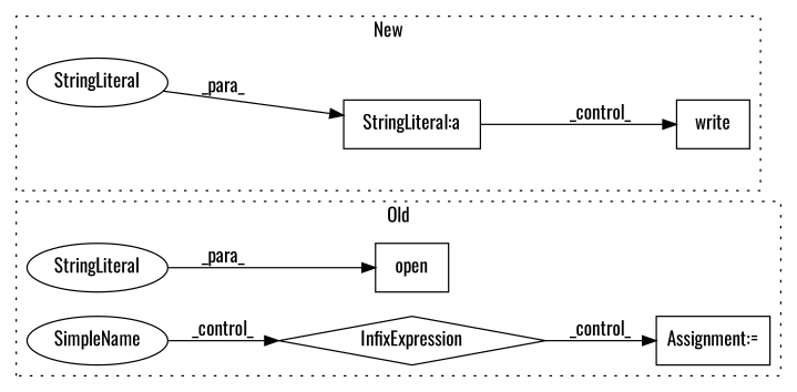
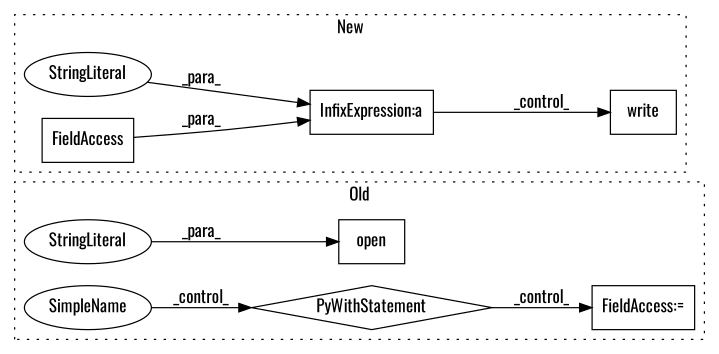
  digraph {
    fontname=Oswald
    rankdir=LR
    node [a=32 fontname=Oswald shape=box]
    edge [fontname=Oswald]
    n1 [l="5,1" label=open s="3408,3493"]
    n2 [a=45 l=6 label=StringLiteral s=3487 shape=ellipse]
-   n3 [a=104 l="10,2" label=InfixExpression s="3395,3494" shape=diamond]
-   n4 [a=7 l=2 label="Assignment:=" s=3511]
+   n3 [a=104 l="10,2" label=PyWithStatement s="3395,3494" shape=diamond]
+   n4 [a=7 l=2 label="FieldAccess:=" s=3511]
    n5 [a=42 label=SimpleName shape=ellipse]
    n6 [l="6,1" label=write s="3372,3452"]
-   n7 [a=27 l=3 label="StringLiteral:a" s=3400]
+   n7 [a=27 l=3 label="InfixExpression:a" s=3400]
    n8 [a=45 l=29 label=StringLiteral s=3403 shape=ellipse]
+   n9 [a=22 l=21 label=FieldAccess s=3379]
    subgraph cluster_1 {
      label=Old
      style=dotted
      n1
      n2
      n3
      n4
      n5
    }
    subgraph cluster_2 {
      label=New
      style=dotted
      n6
      n7
      n8
+     n9
    }
    n2 -> n1 [label=_para_]
    n3 -> n4 [label=_control_]
    n5 -> n3 [label=_control_]
    n7 -> n6 [label=_control_]
    n8 -> n7 [label=_para_]
+   n9 -> n7 [label=_para_]
  }
